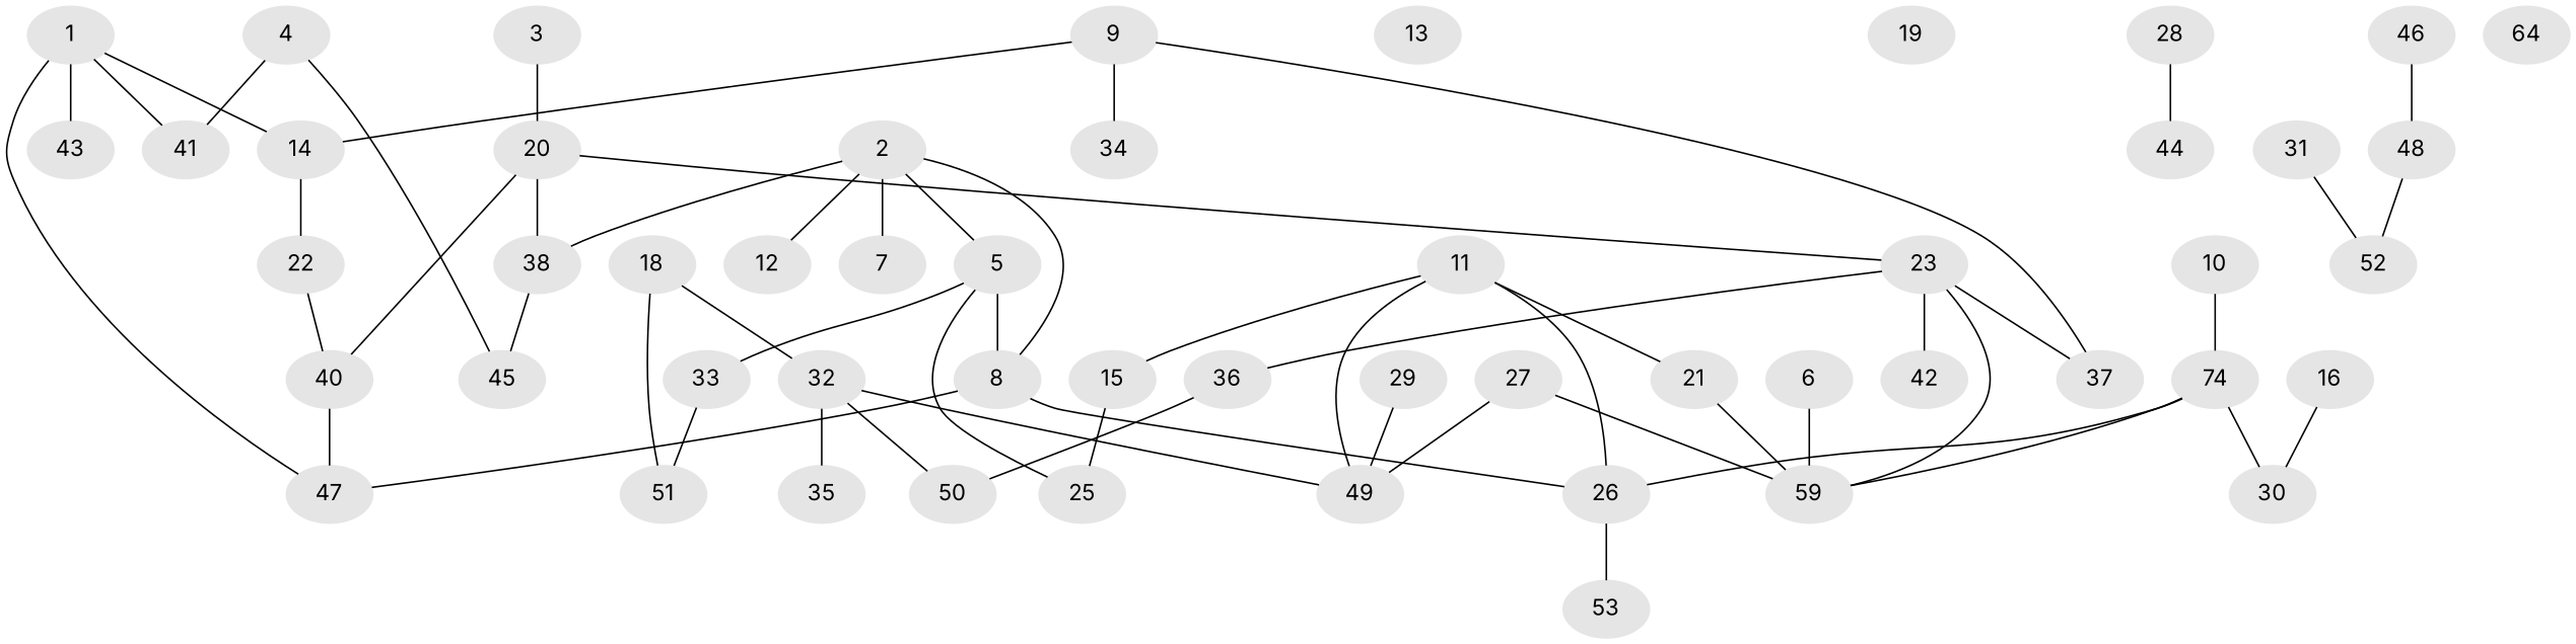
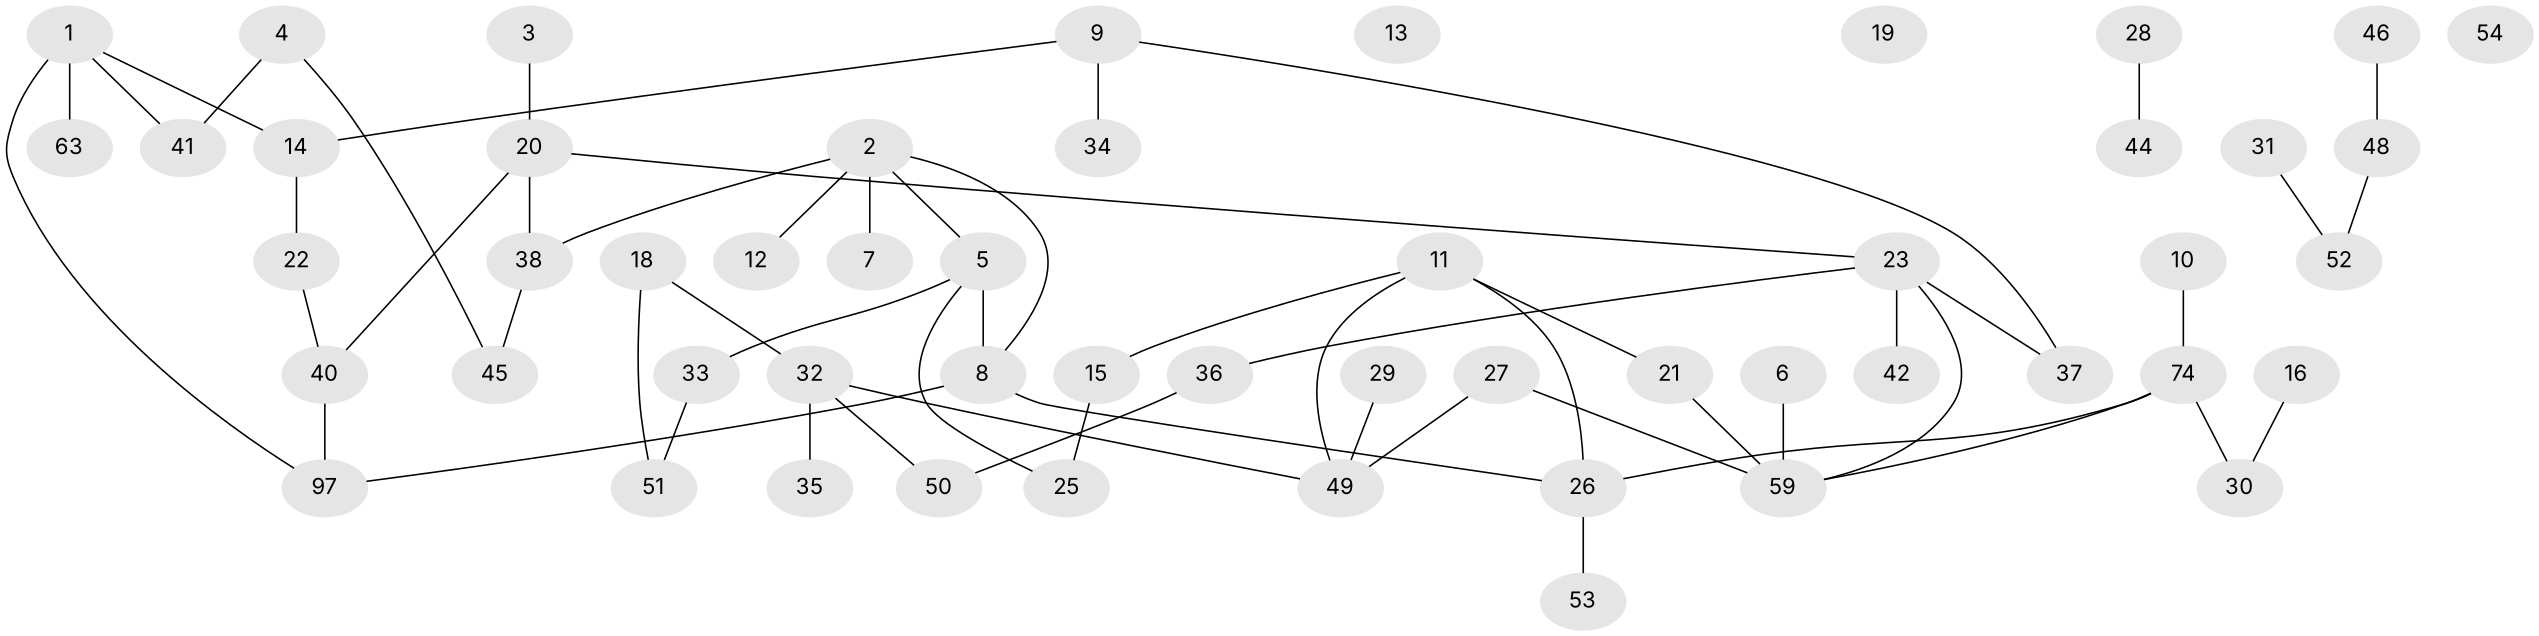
  graph {
    fontname=Inter
    node [color=gray90 fontname=Inter style=filled]
    edge [fontname=Inter]
    1
    14
    41
-   43
-   47
+   43 [label=63]
+   47 [label=97]
    22
    2
    5
    7
    8
    12
    38
    25
    33
    26
    45
    3
    20
    23
    40
    4
    51
    n23 [label=59]
    6
    53
    9
    34
    37
    n29 [label=74]
    10
    30
    11
    15
    21
    49
    13
    16
    18
    32
    35
    50
    19
    36
    42
    27
    28
    44
    29
    31
    52
    46
    48
-   54 [label=64]
+   54
    1 -- 14
    1 -- 41
    1 -- 43
    1 -- 47
    14 -- 22
    22 -- 40
    2 -- 5
    2 -- 7
    2 -- 8
    2 -- 12
    2 -- 38
    5 -- 8
    5 -- 25
    5 -- 33
    8 -- 47
    8 -- 26
    38 -- 45
    33 -- 51
    26 -- 53
    3 -- 20
    20 -- 38
    20 -- 23
    20 -- 40
    23 -- n23
    23 -- 37
    23 -- 36
    23 -- 42
    40 -- 47
    4 -- 41
    4 -- 45
    6 -- n23
    9 -- 14
    9 -- 34
    9 -- 37
    n29 -- 26
    n29 -- n23
    n29 -- 30
    10 -- n29
    11 -- 26
    11 -- 15
    11 -- 21
    11 -- 49
    15 -- 25
    21 -- n23
    16 -- 30
    18 -- 51
    18 -- 32
    32 -- 49
    32 -- 35
    32 -- 50
    36 -- 50
    27 -- n23
    27 -- 49
    28 -- 44
    29 -- 49
    31 -- 52
    46 -- 48
    48 -- 52
  }
